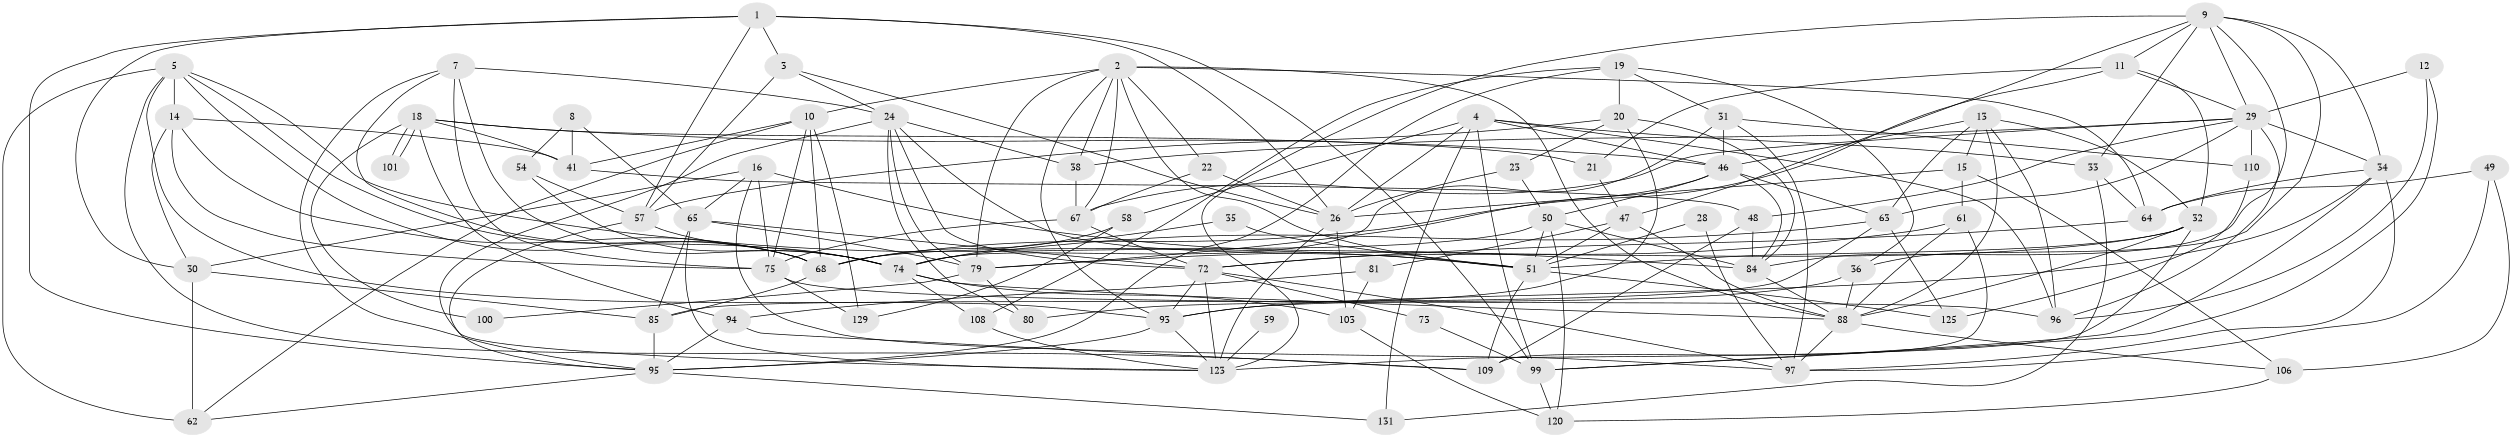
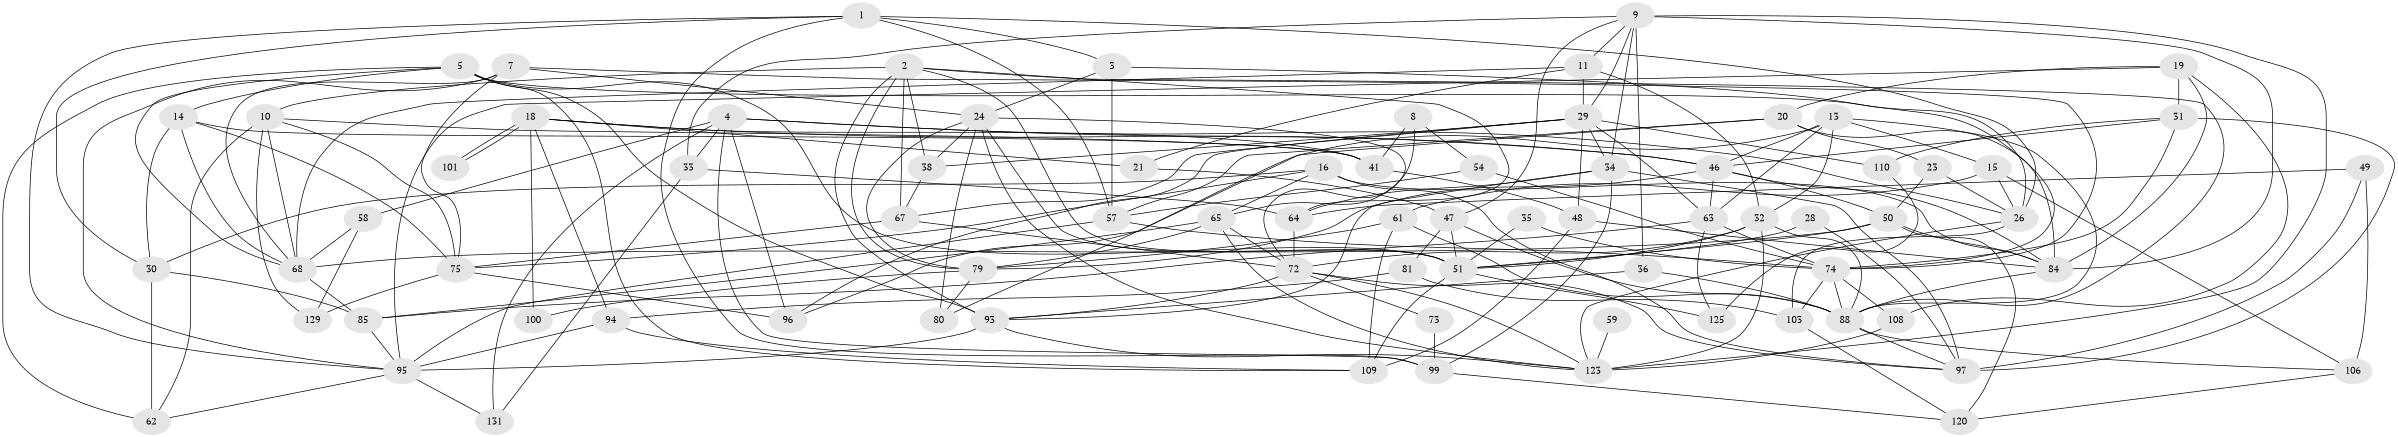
  graph {
    fontname="PT Serif"
    node [color=gray90 fontname="PT Serif" style=filled]
    edge [fontname="PT Serif"]
    1 [super="+43"]
    3 [super="+6"]
    26 [super="+53"]
    30 [super="+39"]
    57 [super="+112"]
    95 [super="+107"]
    99
    24 [super="+66"]
    123 [super="+128"]
    103
    62 [super="+104"]
    85
    74 [super="+82"]
    131
    120
    2 [super="+126"]
    10 [super="+69"]
-   22
    38 [super="+44"]
    51 [super="+116"]
    64 [super="+105"]
    67 [super="+71"]
    79 [super="+118"]
    88 [super="+127"]
    93 [super="+122"]
    68 [super="+92"]
    129
    75 [super="+76"]
    41 [super="+124"]
    109
    125 [super="+132"]
    72 [super="+98"]
    100
    80
    106
    97 [super="+130"]
    4 [super="+86"]
    33 [super="+113"]
    46 [super="+77"]
    58
    96
    84 [super="+102"]
    63 [super="+115"]
    50 [super="+111"]
    5 [super="+40"]
    14 [super="+117"]
    108
    7 [super="+42"]
    8 [super="+114"]
    54
    65 [super="+90"]
    48
    9 [super="+121"]
    11 [super="+25"]
    29 [super="+78"]
    34 [super="+56"]
    36 [super="+55"]
    47 [super="+83"]
    21 [super="+70"]
    32 [super="+45"]
    110
    81
-   12 [super="+60"]
    13 [super="+27"]
    15 [super="+17"]
    61 [super="+87"]
    16 [super="+119"]
    18 [super="+52"]
    94
    101
    20 [super="+91"]
    23 [super="+37"]
    19
    31 [super="+89"]
    73
    28
    35
    49
    59
    1 -- 3
    1 -- 26
    1 -- 30
    1 -- 57
    1 -- 95
    1 -- 99
    3 -- 26
    3 -- 57
    3 -- 24
    26 -- 123
    26 -- 103
    30 -- 62 [weight=2]
    30 -- 85
    57 -- 95
    57 -- 74
    95 -- 62
    95 -- 131
    99 -- 120
    24 -- 123
    24 -- 38
    24 -- 51
    24 -- 79
    24 -- 72
    24 -- 80
    103 -- 120
    85 -- 95
    74 -- 103
    74 -- 88
    74 -- 108
    2 -- 10
-   2 -- 22
    2 -- 38
    2 -- 51
    2 -- 64
    2 -- 67
    2 -- 79
    2 -- 88
    2 -- 93
    10 -- 62
    10 -- 68
    10 -- 129
    10 -- 75
    10 -- 41
-   22 -- 26
-   22 -- 67
    38 -- 67
    51 -- 109
    51 -- 125
    64 -- 72
    67 -- 75
    67 -- 72
    79 -- 100
    79 -- 80
    88 -- 106
    88 -- 97
    93 -- 95
    93 -- 123
    68 -- 85
    75 -- 129
    75 -- 96
    41 -- 48
    72 -- 123
    72 -- 93
    72 -- 97
    72 -- 73
    106 -- 120
    4 -- 26
    4 -- 99
    4 -- 131
    4 -- 33
    4 -- 46
    4 -- 58
    4 -- 96
    33 -- 131
    33 -- 64
    46 -- 79
    46 -- 84
    46 -- 63
    46 -- 50
    58 -- 68
    58 -- 129
    84 -- 88
    63 -- 85
    63 -- 74
    63 -- 125
    50 -- 120
    50 -- 51
    50 -- 68
    50 -- 84
    5 -- 62
    5 -- 74
    5 -- 51
    5 -- 93
    5 -- 68
    5 -- 109
    5 -- 14
    14 -- 30
    14 -- 68
    14 -- 75
    14 -- 41
    108 -- 123
    7 -- 95
    7 -- 24
    7 -- 74
    7 -- 68
    7 -- 75
    8 -- 41
    8 -- 54
    8 -- 65
    54 -- 57
    54 -- 74
    65 -- 123
    65 -- 85
    65 -- 79
    65 -- 72
    48 -- 109
    48 -- 84
    9 -- 123
    9 -- 33
    9 -- 84
    9 -- 11
    9 -- 29
    9 -- 34
    9 -- 36
    9 -- 47
    11 -- 68
    11 -- 29
    11 -- 21
    11 -- 32
    29 -- 38
    29 -- 67
    29 -- 96
    29 -- 63
    29 -- 48
    29 -- 34
    29 -- 110
    34 -- 99
    34 -- 64
    34 -- 93
    34 -- 97
    36 -- 88
    36 -- 93
    47 -- 51
    47 -- 88
    47 -- 81
    21 -- 47
    32 -- 123
    32 -- 51
    32 -- 88
    32 -- 72
    110 -- 125
    81 -- 103
    81 -- 94
-   12 -- 99
-   12 -- 96
-   12 -- 29
    13 -- 88
    13 -- 46
    13 -- 96
    13 -- 63
    13 -- 32
    13 -- 15
    15 -- 26
    15 -- 106 [weight=2]
    15 -- 61
    61 -- 79
    61 -- 88
    61 -- 109
    16 -- 30
    16 -- 75
    16 -- 97
    16 -- 84
    16 -- 65
    18 -- 41
    18 -- 100
    18 -- 46
    18 -- 21
    18 -- 94
    18 -- 101
    18 -- 101
    94 -- 95
    94 -- 109
    20 -- 57
    20 -- 80
    20 -- 84
    20 -- 23
    23 -- 26
    23 -- 50
    19 -- 95
    19 -- 108
-   19 -- 36
+   19 -- 84
    19 -- 20
    19 -- 31
    31 -- 74
    31 -- 97
    31 -- 46
    31 -- 110
    73 -- 99
    28 -- 51
    28 -- 97
    35 -- 74
    35 -- 51
    49 -- 64
    49 -- 106
    49 -- 97
    59 -- 123 [weight=2]
  }
